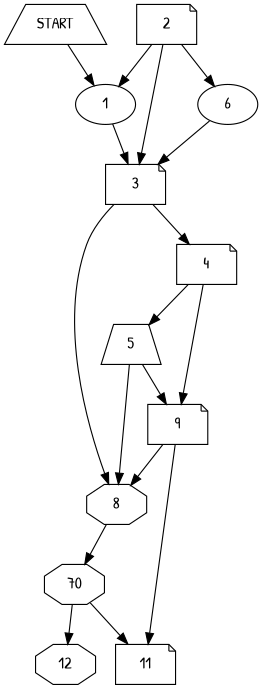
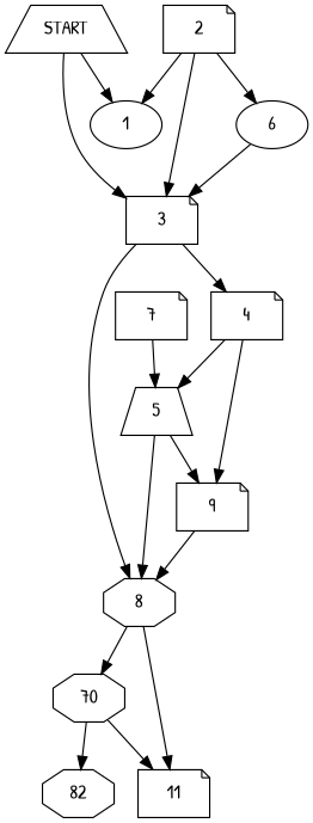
  digraph {
    fontname="Patrick Hand"
    node [fontname="Patrick Hand" shape=note]
    edge [fontname="Patrick Hand"]
    n1 [label=START shape=trapezium]
    1 [shape=ellipse]
    3
    2
    6 [shape=ellipse]
    4
    8 [shape=octagon]
    5 [shape=trapezium]
    9
+   7
    n11 [label=70 shape=octagon]
    11
-   12 [shape=octagon]
+   12 [shape=octagon label=82]
    n1 -> 1
-   1 -> 3
+   n1 -> 3
    3 -> 4
    3 -> 8
    2 -> 1
    2 -> 3
    2 -> 6
    6 -> 3
    4 -> 5
    4 -> 9
    8 -> n11
-   9 -> 11
+   8 -> 11
    5 -> 8
    5 -> 9
    9 -> 8
+   7 -> 5
    n11 -> 11
    n11 -> 12
  }
